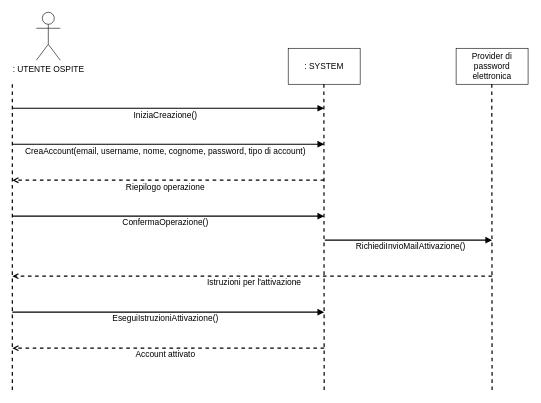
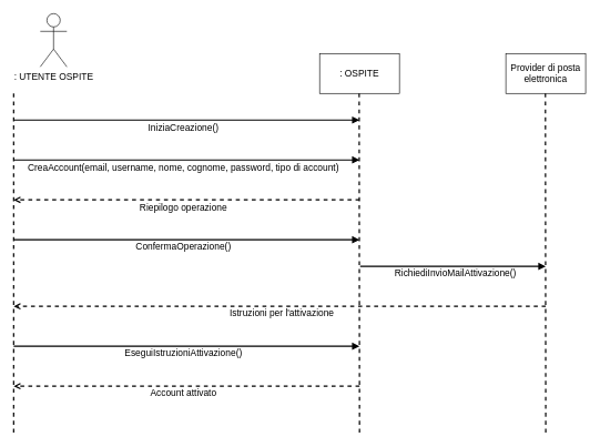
  <mxCell id="0" />
  <mxCell id="1" parent="0" />
  <mxCell id="2" value="&lt;font style=&quot;font-size: 14px;&quot;&gt;: UTENTE OSPITE&lt;/font&gt;" style="shape=umlActor;verticalLabelPosition=bottom;verticalAlign=top;html=1;outlineConnect=0;" parent="1" vertex="1"><mxGeometry x="60" y="20" width="40" height="80" as="geometry" /></mxCell>
  <mxCell id="3" value="" style="endArrow=none;dashed=1;html=1;rounded=0;fontSize=14;strokeWidth=2;" parent="1" edge="1"><mxGeometry width="50" height="50" relative="1" as="geometry"><mxPoint x="20" y="650" as="sourcePoint" /><mxPoint x="20" y="140" as="targetPoint" /></mxGeometry></mxCell>
- <mxCell id="4" value=": SYSTEM" style="rounded=0;whiteSpace=wrap;html=1;fontSize=14;" parent="1" vertex="1"><mxGeometry x="480" y="80" width="120" height="60" as="geometry" /></mxCell>
+ <mxCell id="4" value=": OSPITE" style="rounded=0;whiteSpace=wrap;html=1;fontSize=14;" parent="1" vertex="1"><mxGeometry x="480" y="80" width="120" height="60" as="geometry" /></mxCell>
  <mxCell id="5" value="" style="endArrow=none;dashed=1;html=1;rounded=0;fontSize=14;strokeWidth=2;" parent="1" edge="1"><mxGeometry width="50" height="50" relative="1" as="geometry"><mxPoint x="540" y="650" as="sourcePoint" /><mxPoint x="539.5" y="140" as="targetPoint" /></mxGeometry></mxCell>
  <mxCell id="6" value="" style="endArrow=block;html=1;rounded=0;strokeWidth=2;fontSize=14;endFill=1;" parent="1" edge="1"><mxGeometry width="50" height="50" relative="1" as="geometry"><mxPoint x="20" y="180" as="sourcePoint" /><mxPoint x="540" y="180" as="targetPoint" /></mxGeometry></mxCell>
  <mxCell id="7" value="IniziaCreazione()" style="edgeLabel;html=1;align=center;verticalAlign=middle;resizable=0;points=[];fontSize=14;" parent="6" vertex="1" connectable="0"><mxGeometry x="-0.061" relative="1" as="geometry"><mxPoint x="10" y="10" as="offset" /></mxGeometry></mxCell>
  <mxCell id="8" value="" style="endArrow=block;html=1;rounded=0;strokeWidth=2;fontSize=14;endFill=1;" parent="1" edge="1"><mxGeometry width="50" height="50" relative="1" as="geometry"><mxPoint x="20" y="240" as="sourcePoint" /><mxPoint x="540" y="240" as="targetPoint" /></mxGeometry></mxCell>
  <mxCell id="9" value="CreaAccount(email, username, nome, cognome, password, tipo di account)" style="edgeLabel;html=1;align=center;verticalAlign=middle;resizable=0;points=[];fontSize=14;" parent="8" vertex="1" connectable="0"><mxGeometry x="-0.061" relative="1" as="geometry"><mxPoint x="10" y="10" as="offset" /></mxGeometry></mxCell>
  <mxCell id="10" value="" style="endArrow=open;html=1;rounded=0;strokeWidth=2;fontSize=14;endFill=0;dashed=1;" parent="1" edge="1"><mxGeometry width="50" height="50" relative="1" as="geometry"><mxPoint x="540" y="300" as="sourcePoint" /><mxPoint x="20" y="300" as="targetPoint" /></mxGeometry></mxCell>
  <mxCell id="11" value="Riepilogo operazione" style="edgeLabel;html=1;align=center;verticalAlign=middle;resizable=0;points=[];fontSize=14;" parent="10" vertex="1" connectable="0"><mxGeometry x="-0.061" relative="1" as="geometry"><mxPoint x="-22" y="10" as="offset" /></mxGeometry></mxCell>
  <mxCell id="12" value="" style="endArrow=block;html=1;rounded=0;strokeWidth=2;fontSize=14;endFill=1;" parent="1" edge="1"><mxGeometry width="50" height="50" relative="1" as="geometry"><mxPoint x="20" y="360" as="sourcePoint" /><mxPoint x="540" y="360" as="targetPoint" /></mxGeometry></mxCell>
  <mxCell id="13" value="ConfermaOperazione()" style="edgeLabel;html=1;align=center;verticalAlign=middle;resizable=0;points=[];fontSize=14;" parent="12" vertex="1" connectable="0"><mxGeometry x="-0.061" relative="1" as="geometry"><mxPoint x="10" y="10" as="offset" /></mxGeometry></mxCell>
  <mxCell id="14" value="" style="endArrow=open;html=1;rounded=0;strokeWidth=2;fontSize=14;endFill=0;dashed=1;" parent="1" edge="1"><mxGeometry width="50" height="50" relative="1" as="geometry"><mxPoint x="820" y="460" as="sourcePoint" /><mxPoint x="20" y="460" as="targetPoint" /></mxGeometry></mxCell>
  <mxCell id="15" value="Istruzioni per l'attivazione" style="edgeLabel;html=1;align=center;verticalAlign=middle;resizable=0;points=[];fontSize=14;" parent="14" vertex="1" connectable="0"><mxGeometry x="-0.061" relative="1" as="geometry"><mxPoint x="-22" y="10" as="offset" /></mxGeometry></mxCell>
- <mxCell id="16" value="Provider di password elettronica" style="rounded=0;whiteSpace=wrap;html=1;fontSize=14;" vertex="1" parent="1"><mxGeometry x="760" y="80" width="120" height="60" as="geometry" /></mxCell>
+ <mxCell id="16" value="Provider di posta elettronica" style="rounded=0;whiteSpace=wrap;html=1;fontSize=14;" vertex="1" parent="1"><mxGeometry x="760" y="80" width="120" height="60" as="geometry" /></mxCell>
  <mxCell id="17" value="" style="endArrow=none;dashed=1;html=1;rounded=0;fontSize=14;strokeWidth=2;" edge="1" parent="1"><mxGeometry width="50" height="50" relative="1" as="geometry"><mxPoint x="820" y="650" as="sourcePoint" /><mxPoint x="819.5" y="140" as="targetPoint" /></mxGeometry></mxCell>
  <mxCell id="18" value="" style="endArrow=block;html=1;rounded=0;strokeWidth=2;fontSize=14;endFill=1;" edge="1" parent="1"><mxGeometry width="50" height="50" relative="1" as="geometry"><mxPoint x="541" y="400" as="sourcePoint" /><mxPoint x="820" y="400" as="targetPoint" /></mxGeometry></mxCell>
  <mxCell id="19" value="RichiediInvioMailAttivazione()" style="edgeLabel;html=1;align=center;verticalAlign=middle;resizable=0;points=[];fontSize=14;" vertex="1" connectable="0" parent="18"><mxGeometry x="-0.061" relative="1" as="geometry"><mxPoint x="11" y="10" as="offset" /></mxGeometry></mxCell>
  <mxCell id="20" value="" style="endArrow=block;html=1;rounded=0;strokeWidth=2;fontSize=14;endFill=1;" edge="1" parent="1"><mxGeometry width="50" height="50" relative="1" as="geometry"><mxPoint x="20" y="520" as="sourcePoint" /><mxPoint x="540" y="520" as="targetPoint" /></mxGeometry></mxCell>
  <mxCell id="21" value="EseguiIstruzioniAttivazione()" style="edgeLabel;html=1;align=center;verticalAlign=middle;resizable=0;points=[];fontSize=14;" vertex="1" connectable="0" parent="20"><mxGeometry x="-0.061" relative="1" as="geometry"><mxPoint x="10" y="10" as="offset" /></mxGeometry></mxCell>
  <mxCell id="22" value="" style="endArrow=open;html=1;rounded=0;strokeWidth=2;fontSize=14;endFill=0;dashed=1;" edge="1" parent="1"><mxGeometry width="50" height="50" relative="1" as="geometry"><mxPoint x="540" y="580" as="sourcePoint" /><mxPoint x="20" y="580" as="targetPoint" /></mxGeometry></mxCell>
  <mxCell id="23" value="Account attivato" style="edgeLabel;html=1;align=center;verticalAlign=middle;resizable=0;points=[];fontSize=14;" vertex="1" connectable="0" parent="22"><mxGeometry x="-0.061" relative="1" as="geometry"><mxPoint x="-22" y="10" as="offset" /></mxGeometry></mxCell>
